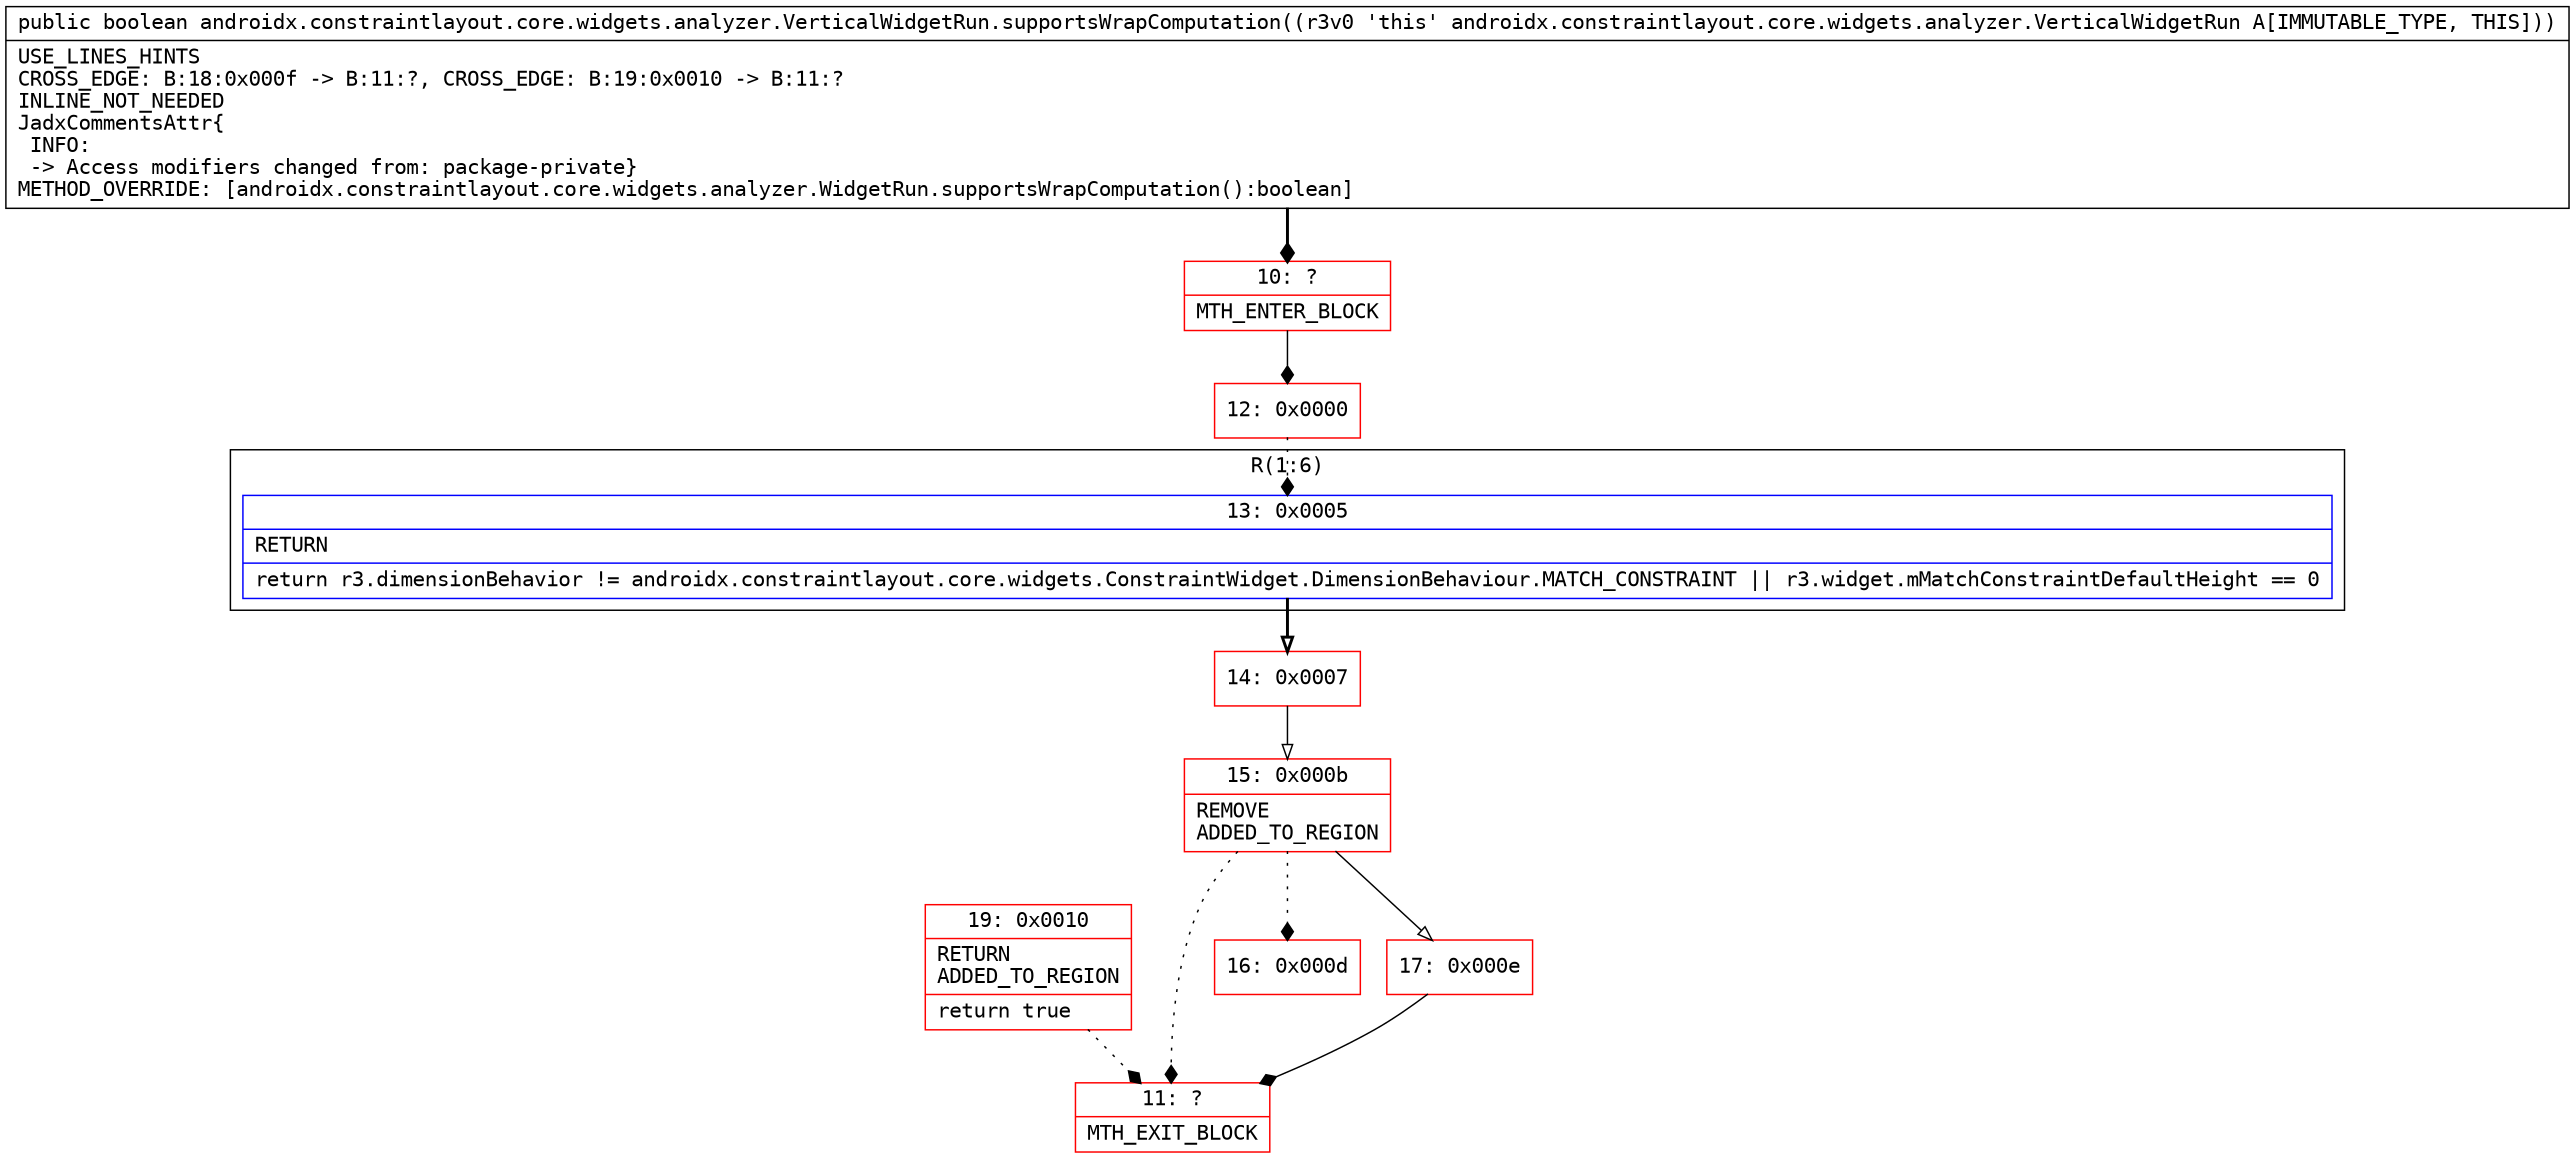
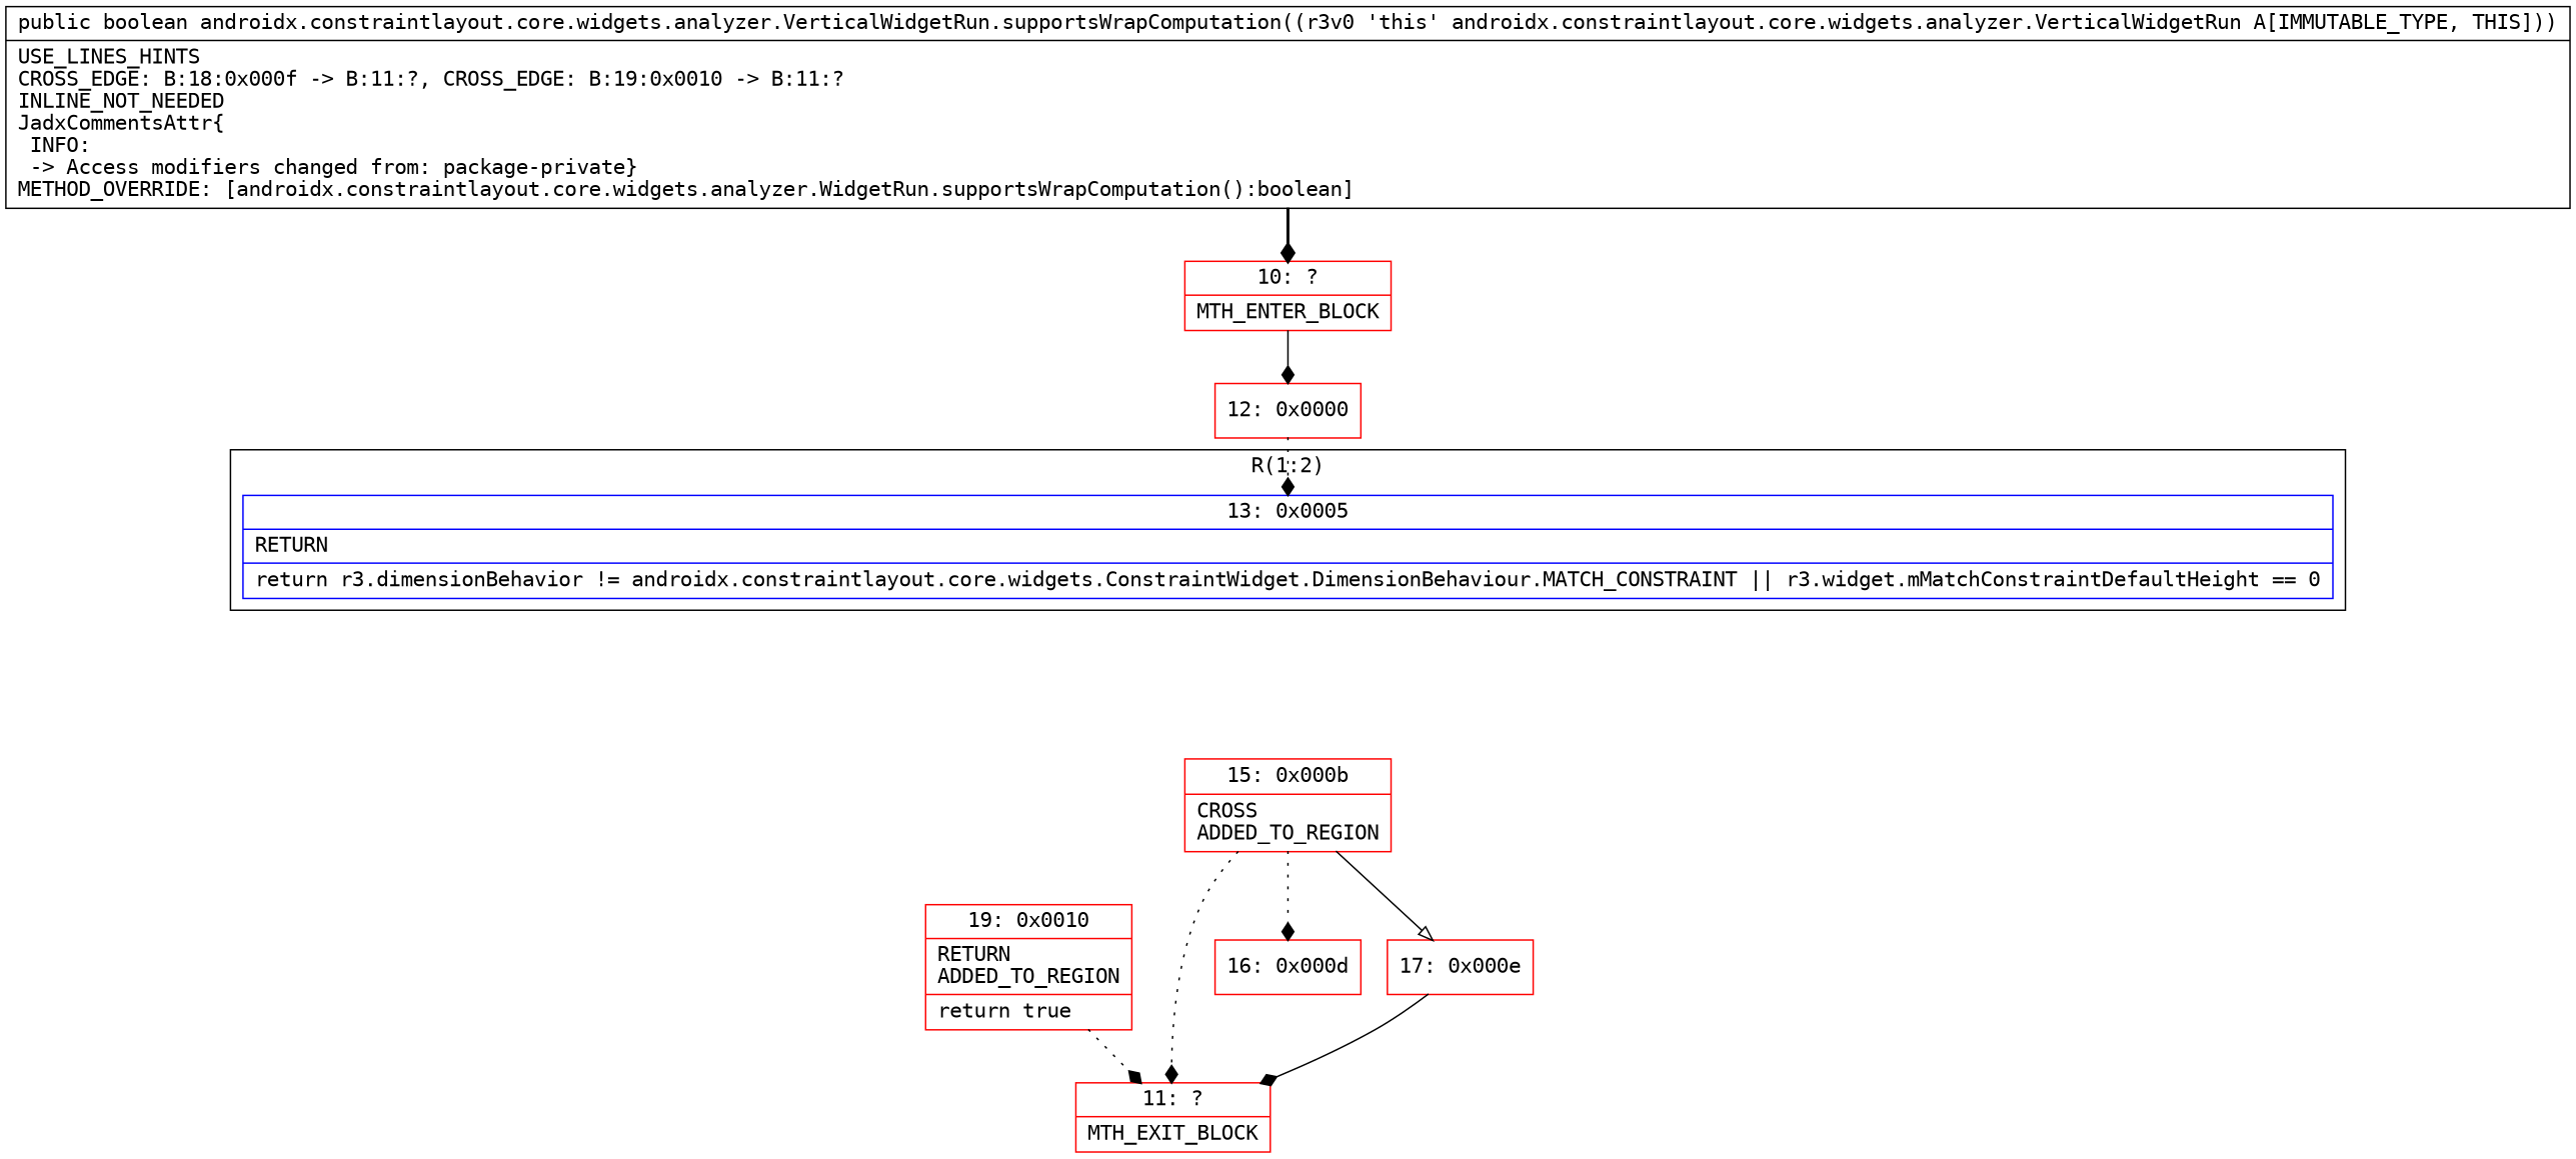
  digraph {
    fontname="DejaVu Sans Mono"
    node [color=red fontname="DejaVu Sans Mono" shape=record]
    edge [arrowhead=diamond fontname="DejaVu Sans Mono" style=solid]
    n1 [color=blue label="{13\:\ 0x0005|RETURN\l|return r3.dimensionBehavior != androidx.constraintlayout.core.widgets.ConstraintWidget.DimensionBehaviour.MATCH_CONSTRAINT \|\| r3.widget.mMatchConstraintDefaultHeight == 0\l}"]
-   n2 [label="{14\:\ 0x0007}"]
-   n3 [label="{15\:\ 0x000b|REMOVE\lADDED_TO_REGION\l}"]
+   n3 [label="{15\:\ 0x000b|CROSS\lADDED_TO_REGION\l}"]
    n4 [label="{19\:\ 0x0010|RETURN\lADDED_TO_REGION\l|return true\l}"]
    n5 [label="{11\:\ ?|MTH_EXIT_BLOCK\l}"]
    n6 [label="{10\:\ ?|MTH_ENTER_BLOCK\l}"]
    n7 [label="{12\:\ 0x0000}"]
    n8 [label="{16\:\ 0x000d}"]
    n9 [label="{17\:\ 0x000e}"]
    n10 [label="{public boolean androidx.constraintlayout.core.widgets.analyzer.VerticalWidgetRun.supportsWrapComputation((r3v0 'this' androidx.constraintlayout.core.widgets.analyzer.VerticalWidgetRun A[IMMUTABLE_TYPE, THIS]))  | USE_LINES_HINTS\lCROSS_EDGE: B:18:0x000f \-\> B:11:?, CROSS_EDGE: B:19:0x0010 \-\> B:11:?\lINLINE_NOT_NEEDED\lJadxCommentsAttr\{\l INFO: \l \-\> Access modifiers changed from: package\-private\}\lMETHOD_OVERRIDE: [androidx.constraintlayout.core.widgets.analyzer.WidgetRun.supportsWrapComputation():boolean]\l}" color=""]
    subgraph cluster_1 {
-     label="R(1:6)"
+     label="R(1:2)"
      n1
    }
-   n1 -> n2 [arrowhead=onormal style=bold]
-   n2 -> n3 [arrowhead=onormal]
    n3 -> n5 [style=dotted]
    n3 -> n8 [style=dotted]
    n3 -> n9 [arrowhead=onormal]
    n4 -> n5 [style=dotted]
    n6 -> n7
    n7 -> n1 [style=dotted]
    n9 -> n5
    n10 -> n6 [style=bold]
  }
